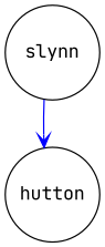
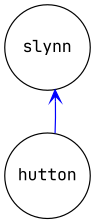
  digraph {
    fontname="JetBrains Mono"
    node [fillcolor=white fixedsize=true shape=circle style=filled fontname="JetBrains Mono"]
    slynn [height=1 width=1]
    hutton [height=1 width=1]
-   slynn -> hutton [arrowhead=vee color=blue penwidth=1 fontname="JetBrains Mono"]
+   hutton -> slynn [arrowhead=vee color=blue penwidth=1 fontname="JetBrains Mono"]
  }
